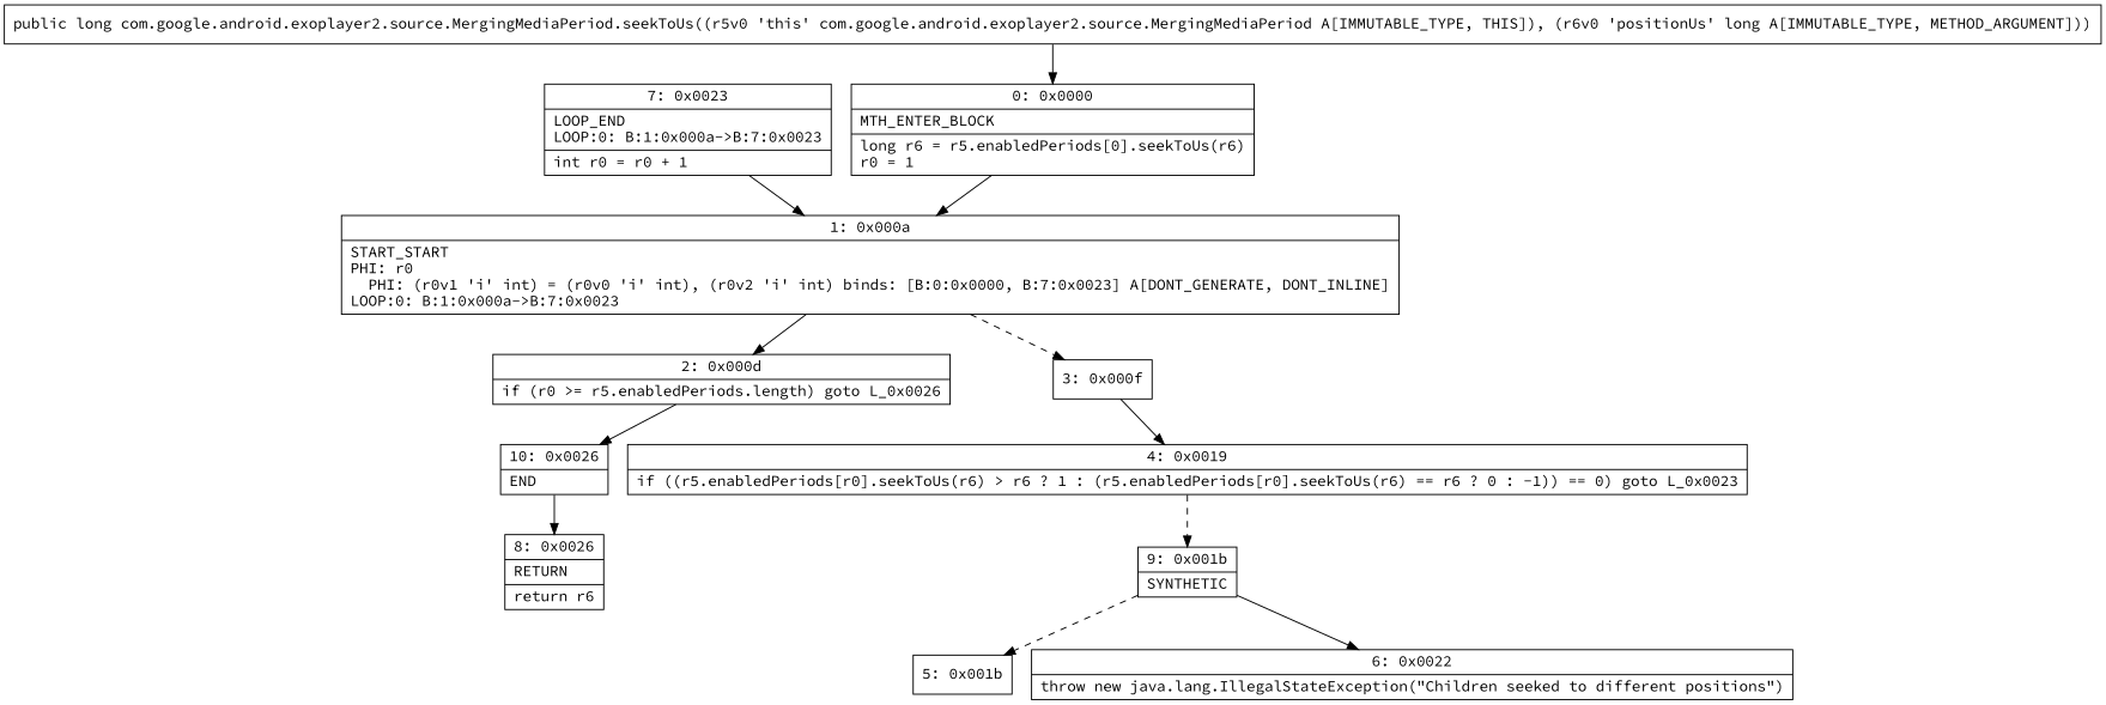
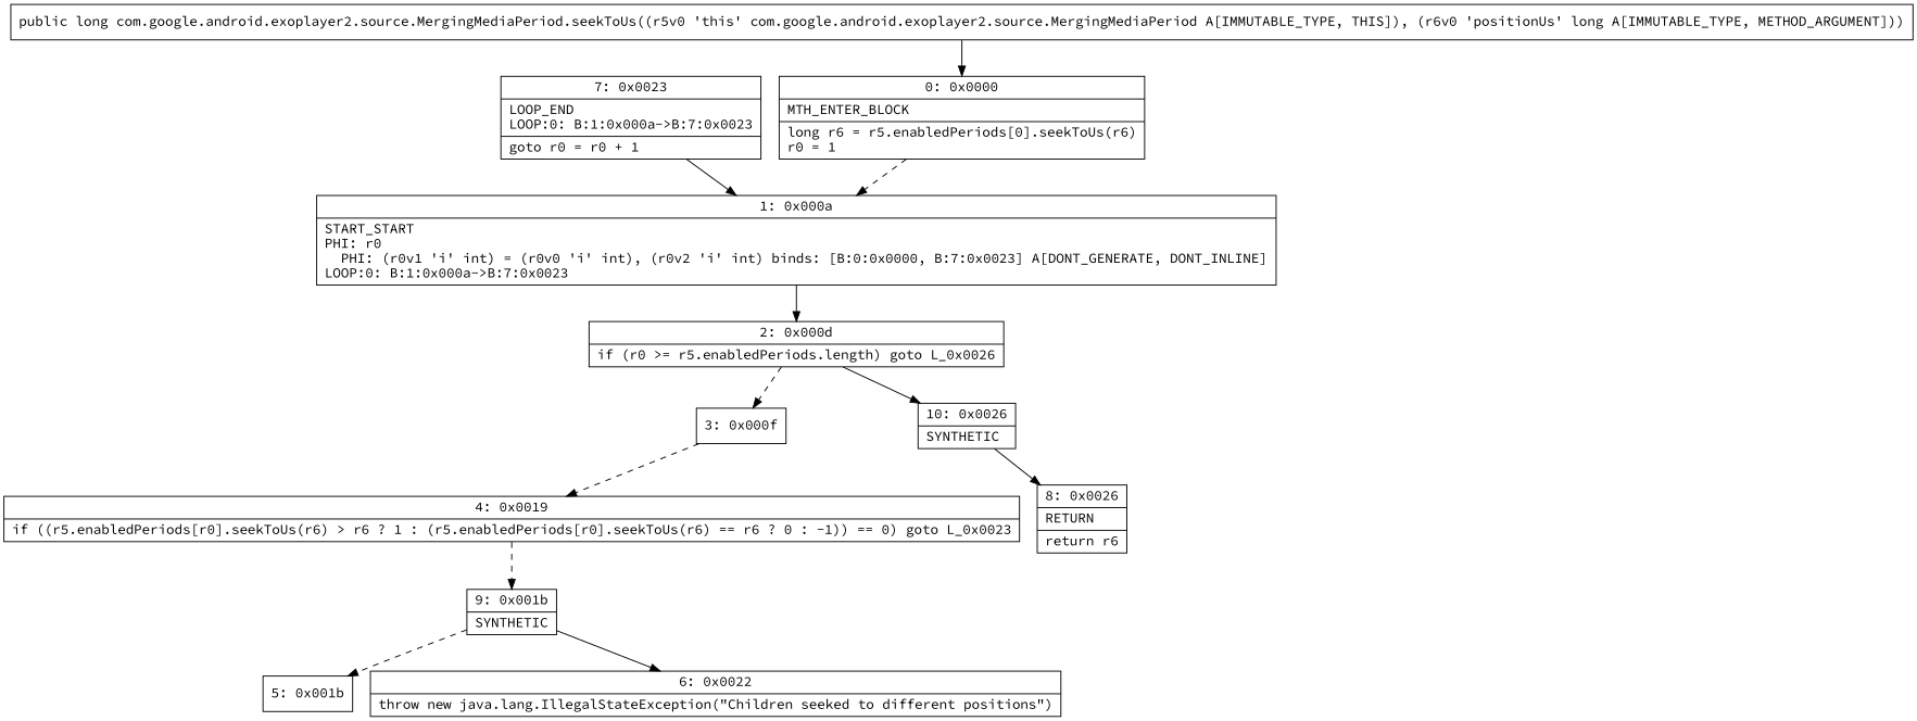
  digraph {
    fontname="Source Code Pro"
    node [fontname="Source Code Pro" shape=record]
    edge [fontname="Source Code Pro"]
    n1 [label="{0\:\ 0x0000|MTH_ENTER_BLOCK\l|long r6 = r5.enabledPeriods[0].seekToUs(r6)\lr0 = 1\l}"]
    n2 [label="{1\:\ 0x000a|START_START\lPHI: r0 \l  PHI: (r0v1 'i' int) = (r0v0 'i' int), (r0v2 'i' int) binds: [B:0:0x0000, B:7:0x0023] A[DONT_GENERATE, DONT_INLINE]\lLOOP:0: B:1:0x000a\-\>B:7:0x0023\l}"]
    n3 [label="{2\:\ 0x000d|if (r0 \>= r5.enabledPeriods.length) goto L_0x0026\l}"]
    n4 [label="{3\:\ 0x000f}"]
-   n5 [label="{10\:\ 0x0026|END\l}"]
+   n5 [label="{10\:\ 0x0026|SYNTHETIC\l}"]
    n6 [label="{4\:\ 0x0019|if ((r5.enabledPeriods[r0].seekToUs(r6) \> r6 ? 1 : (r5.enabledPeriods[r0].seekToUs(r6) == r6 ? 0 : \-1)) == 0) goto L_0x0023\l}"]
    n7 [label="{8\:\ 0x0026|RETURN\l|return r6\l}"]
    n8 [label="{9\:\ 0x001b|SYNTHETIC\l}"]
-   n9 [label="{7\:\ 0x0023|LOOP_END\lLOOP:0: B:1:0x000a\-\>B:7:0x0023\l|int r0 = r0 + 1\l}"]
+   n9 [label="{7\:\ 0x0023|LOOP_END\lLOOP:0: B:1:0x000a\-\>B:7:0x0023\l|goto r0 = r0 + 1\l}"]
    n10 [label="{5\:\ 0x001b}"]
    n11 [label="{6\:\ 0x0022|throw new java.lang.IllegalStateException(\"Children seeked to different positions\")\l}"]
    n12 [label="{public long com.google.android.exoplayer2.source.MergingMediaPeriod.seekToUs((r5v0 'this' com.google.android.exoplayer2.source.MergingMediaPeriod A[IMMUTABLE_TYPE, THIS]), (r6v0 'positionUs' long A[IMMUTABLE_TYPE, METHOD_ARGUMENT])) }"]
-   n1 -> n2
+   n1 -> n2 [style=dashed]
    n2 -> n3
-   n2 -> n4 [style=dashed]
+   n3 -> n4 [style=dashed]
    n3 -> n5
-   n4 -> n6
+   n4 -> n6 [style=dashed]
    n5 -> n7
    n6 -> n8 [style=dashed]
    n8 -> n10 [style=dashed]
    n8 -> n11
    n9 -> n2
    n12 -> n1
  }
